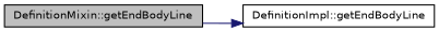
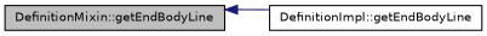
  digraph {
    rankdir=LR
    node [color=black fontname=Helvetica fontsize=10 shape=record style=filled]
    n1 [fillcolor=grey75 fontcolor=black height=0.2 label="DefinitionMixin::getEndBodyLine" width=0.4]
    n2 [fillcolor=white height=0.2 label="DefinitionImpl::getEndBodyLine" width=0.4]
-   n1 -> n2 [color=midnightblue fontname=Helvetica fontsize=10 labelfontname=Helvetica labelfontsize=10 style=solid]
+   n2 -> n1 [color=midnightblue fontname=Helvetica fontsize=10 labelfontname=Helvetica labelfontsize=10 style=solid]
  }
